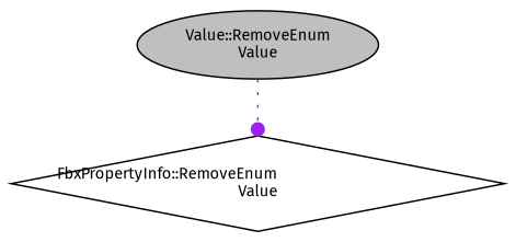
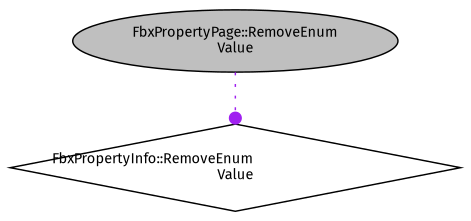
  digraph {
    rankdir=TB
    fontname="Fira Sans"
    node [color=black fontname="Fira Sans" fontsize=10 style=filled]
-   n1 [fillcolor=grey75 fontcolor=black height=0.2 label="Value::RemoveEnum\lValue" shape=ellipse width=0.4]
+   n1 [fillcolor=grey75 fontcolor=black height=0.2 label="FbxPropertyPage::RemoveEnum\lValue" shape=ellipse width=0.4]
    n2 [fillcolor=white height=0.2 label="FbxPropertyInfo::RemoveEnum\lValue" shape=diamond width=0.4]
    n1 -> n2 [color=purple fontname="Fira Sans" fontsize=10 labelfontname=Helvetica labelfontsize=10 style=dotted arrowhead=dot]
  }
